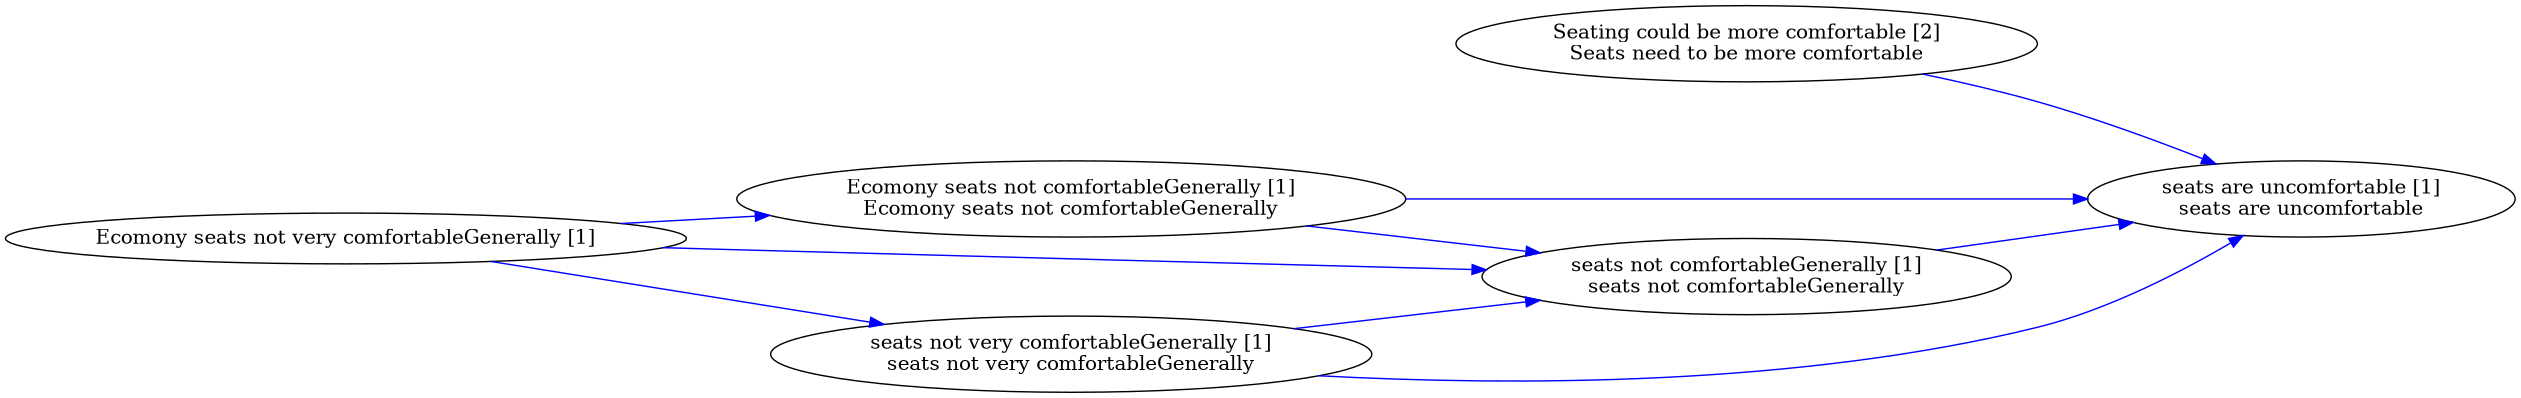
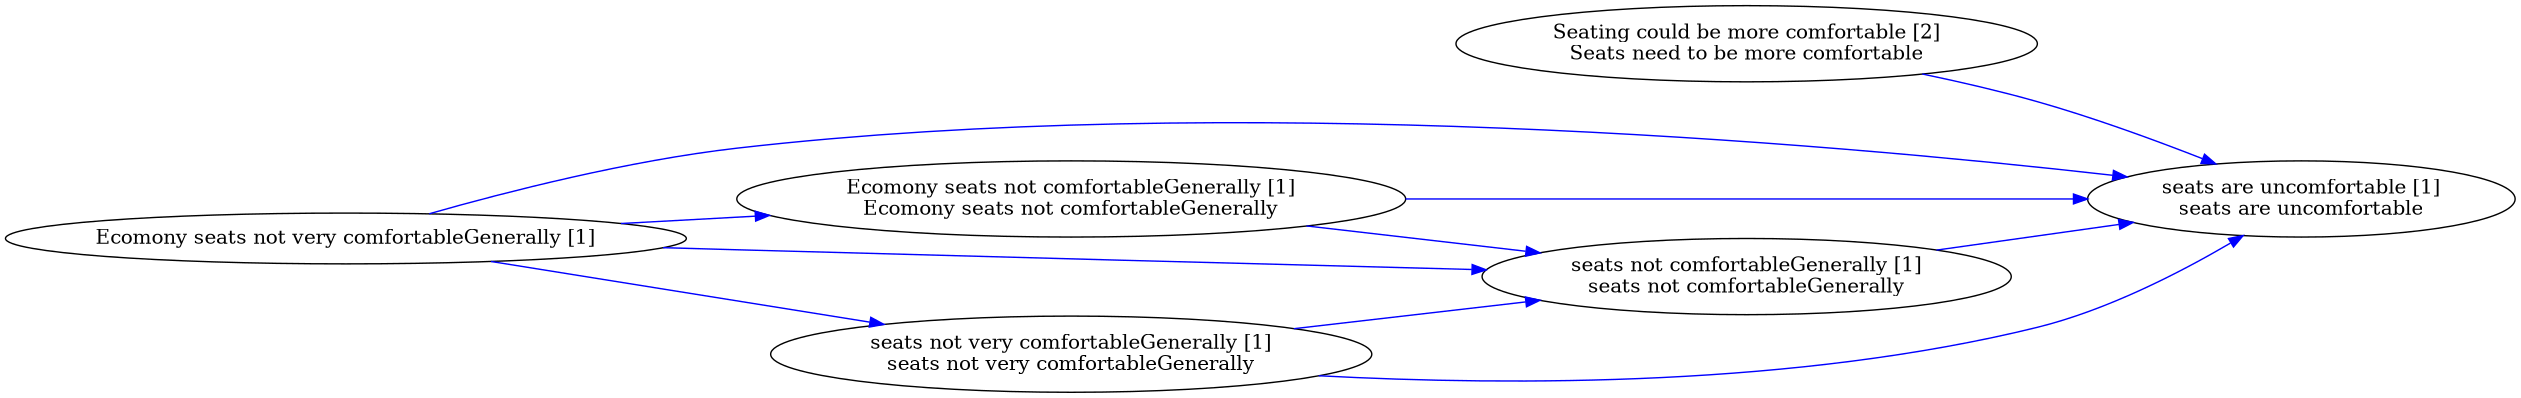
  digraph {
    rankdir=LR
    edge [color=blue]
    "Seating could be more comfortable [2]\nSeats need to be more comfortable"
    "seats are uncomfortable [1]\nseats are uncomfortable"
    "Ecomony seats not very comfortableGenerally [1]"
    "Ecomony seats not comfortableGenerally [1]\nEcomony seats not comfortableGenerally"
    "seats not comfortableGenerally [1]\nseats not comfortableGenerally"
    "seats not very comfortableGenerally [1]\nseats not very comfortableGenerally"
    "Seating could be more comfortable [2]\nSeats need to be more comfortable" -> "seats are uncomfortable [1]\nseats are uncomfortable"
+   "Ecomony seats not very comfortableGenerally [1]" -> "seats are uncomfortable [1]\nseats are uncomfortable"
    "Ecomony seats not very comfortableGenerally [1]" -> "Ecomony seats not comfortableGenerally [1]\nEcomony seats not comfortableGenerally"
    "Ecomony seats not very comfortableGenerally [1]" -> "seats not comfortableGenerally [1]\nseats not comfortableGenerally"
    "Ecomony seats not very comfortableGenerally [1]" -> "seats not very comfortableGenerally [1]\nseats not very comfortableGenerally"
    "Ecomony seats not comfortableGenerally [1]\nEcomony seats not comfortableGenerally" -> "seats are uncomfortable [1]\nseats are uncomfortable"
    "Ecomony seats not comfortableGenerally [1]\nEcomony seats not comfortableGenerally" -> "seats not comfortableGenerally [1]\nseats not comfortableGenerally"
    "seats not comfortableGenerally [1]\nseats not comfortableGenerally" -> "seats are uncomfortable [1]\nseats are uncomfortable"
    "seats not very comfortableGenerally [1]\nseats not very comfortableGenerally" -> "seats are uncomfortable [1]\nseats are uncomfortable"
    "seats not very comfortableGenerally [1]\nseats not very comfortableGenerally" -> "seats not comfortableGenerally [1]\nseats not comfortableGenerally"
  }
